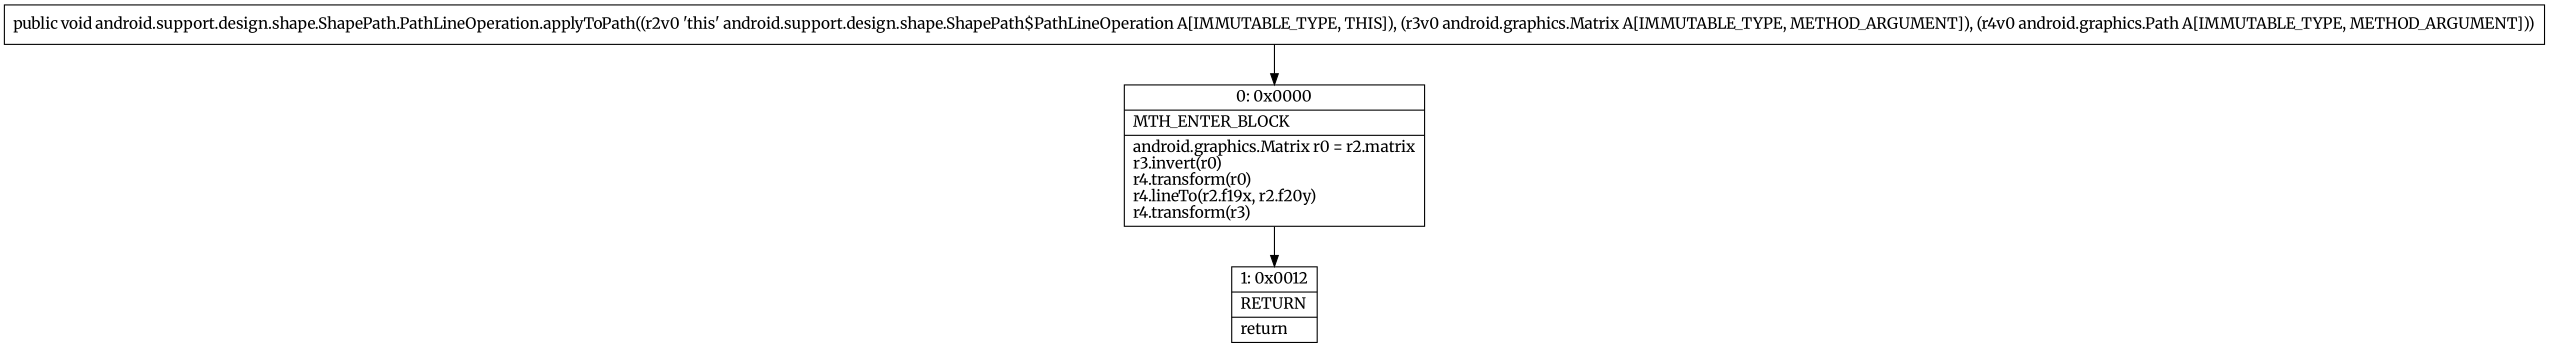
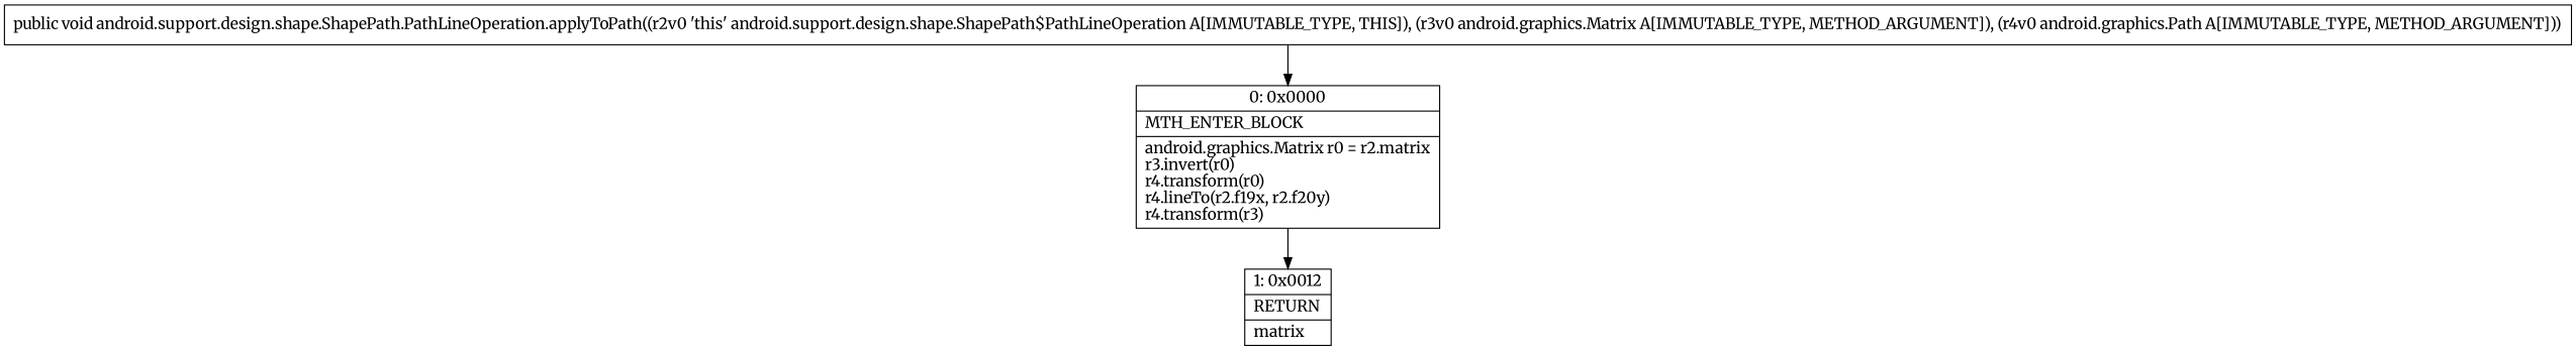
  digraph {
    fontname=Merriweather
    node [shape=record fontname=Merriweather]
    edge [fontname=Merriweather]
    n1 [label="{0\:\ 0x0000|MTH_ENTER_BLOCK\l|android.graphics.Matrix r0 = r2.matrix\lr3.invert(r0)\lr4.transform(r0)\lr4.lineTo(r2.f19x, r2.f20y)\lr4.transform(r3)\l}"]
-   n2 [label="{1\:\ 0x0012|RETURN\l|return\l}"]
+   n2 [label="{1\:\ 0x0012|RETURN\l|matrix\l}"]
    n3 [label="{public void android.support.design.shape.ShapePath.PathLineOperation.applyToPath((r2v0 'this' android.support.design.shape.ShapePath$PathLineOperation A[IMMUTABLE_TYPE, THIS]), (r3v0 android.graphics.Matrix A[IMMUTABLE_TYPE, METHOD_ARGUMENT]), (r4v0 android.graphics.Path A[IMMUTABLE_TYPE, METHOD_ARGUMENT])) }"]
    n1 -> n2
    n3 -> n1
  }
